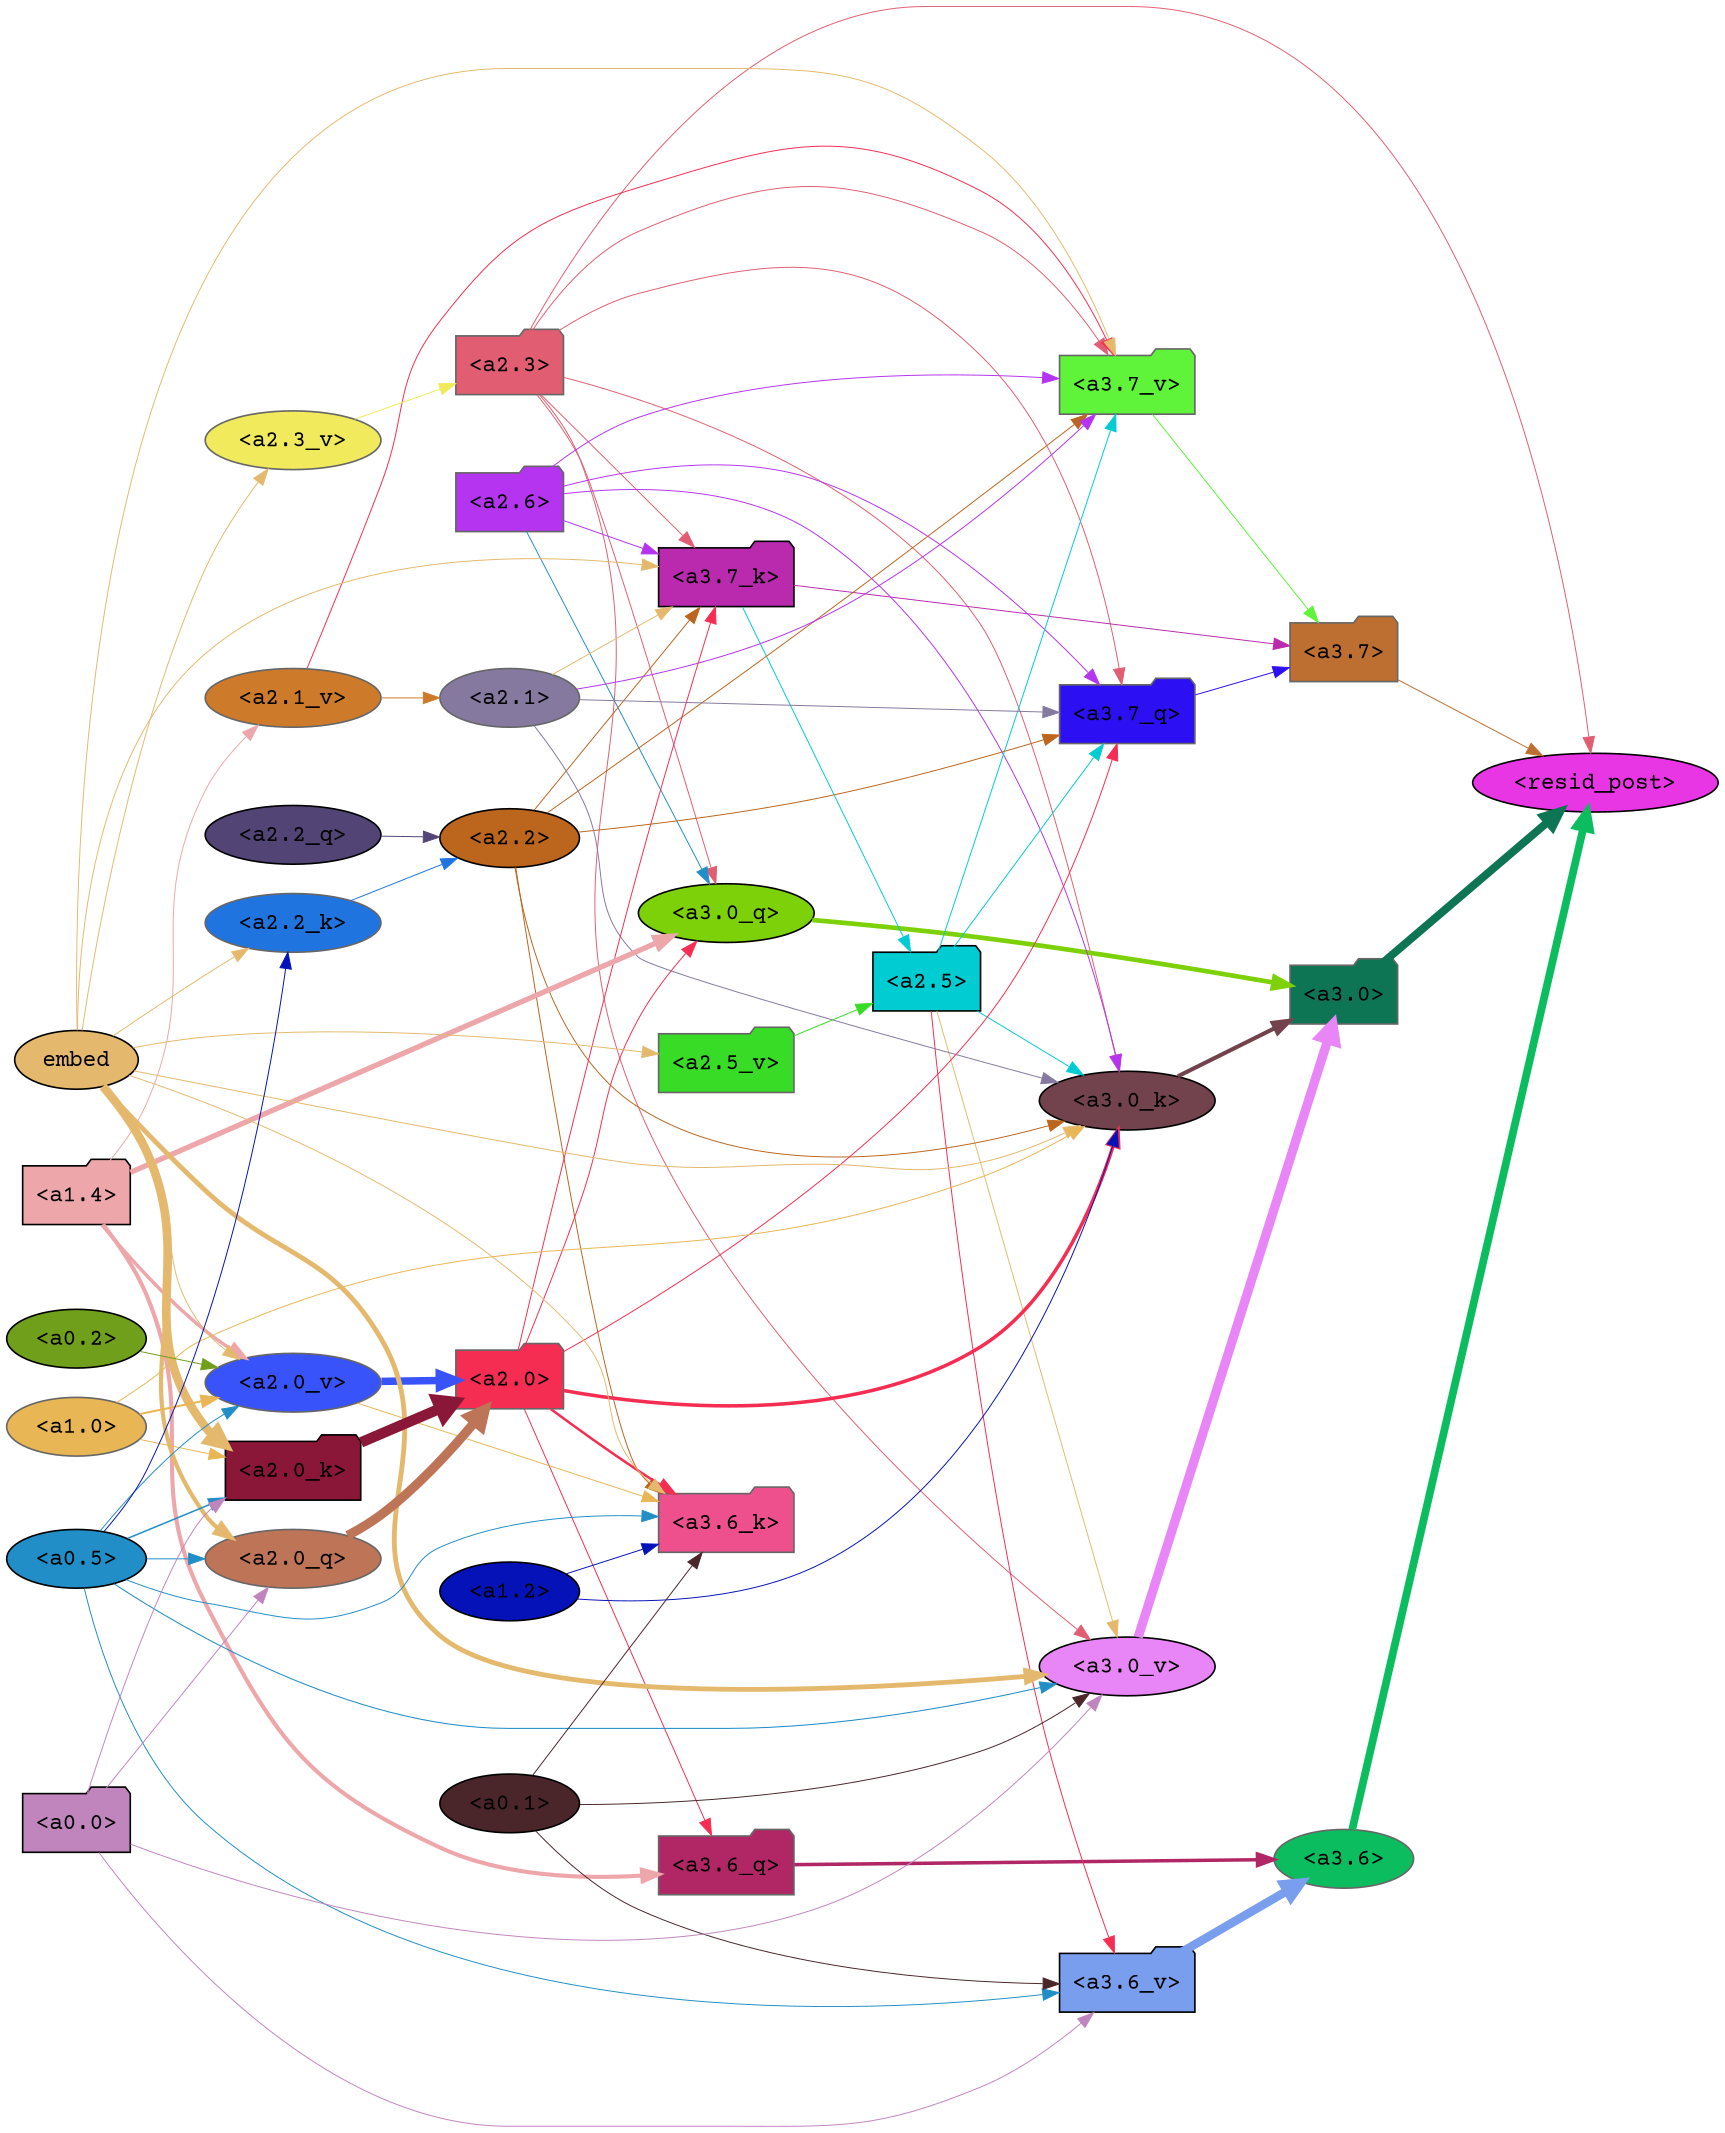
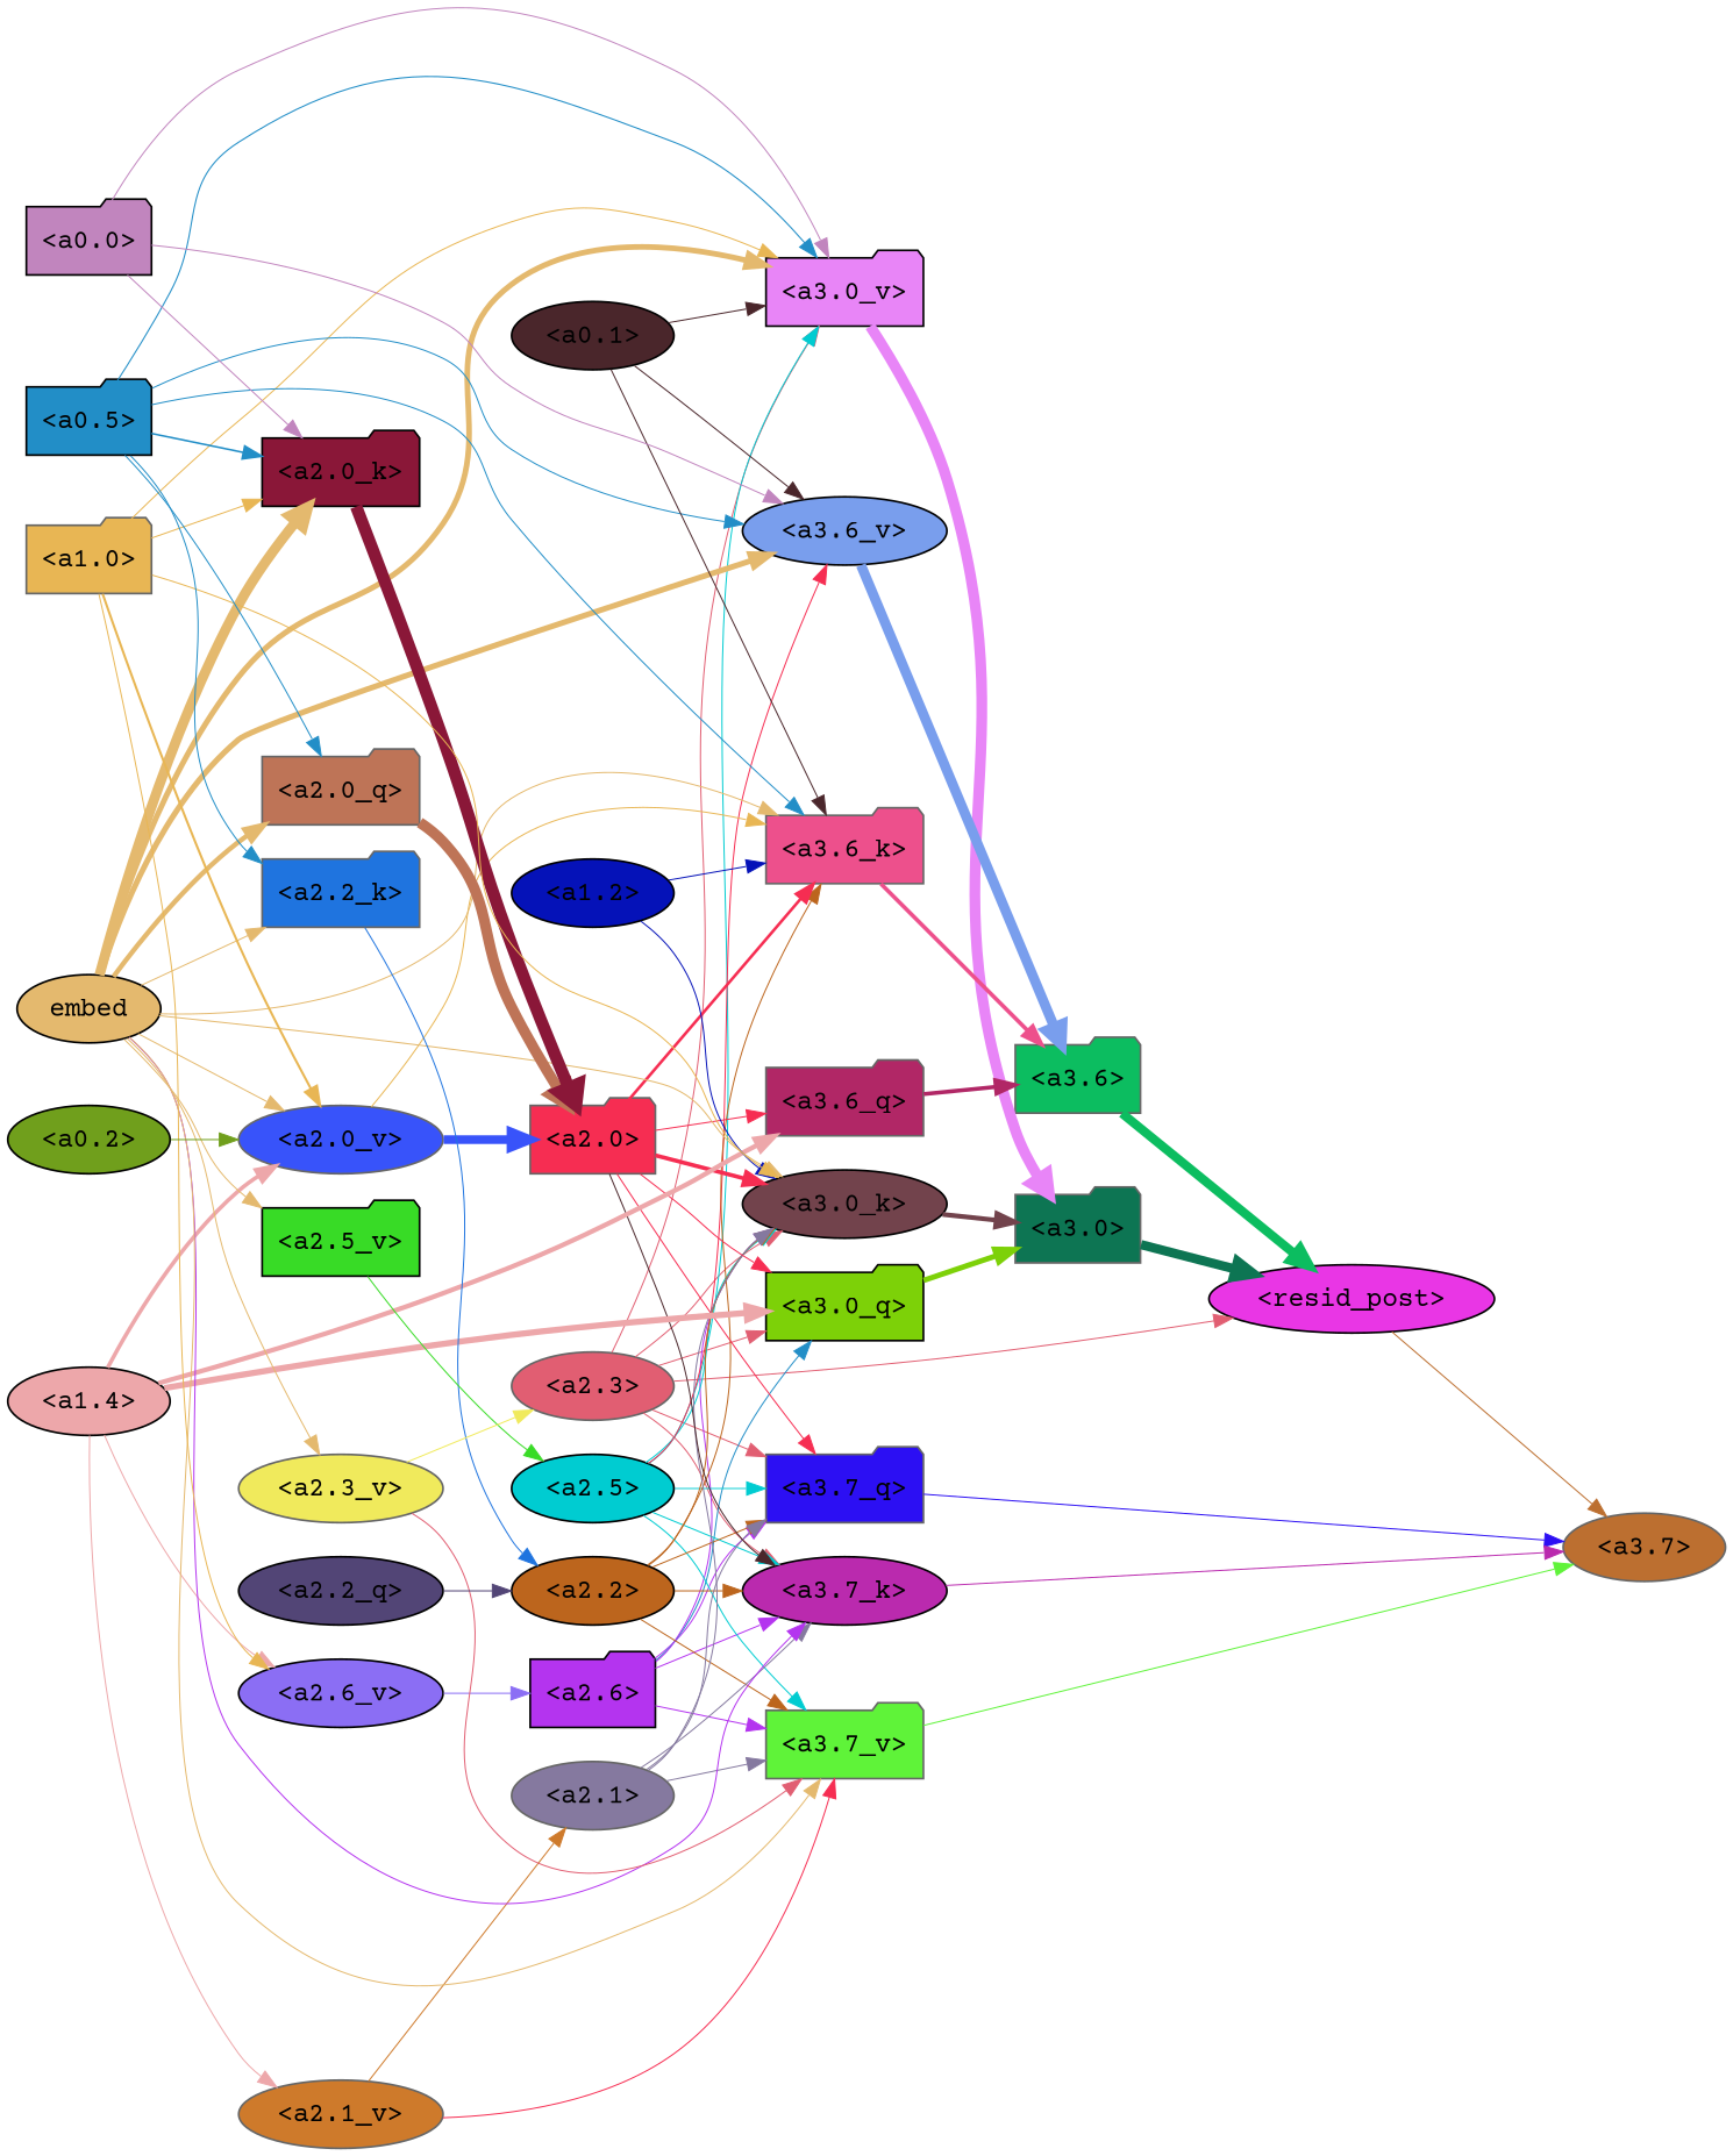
  strict digraph {
    fontname="Courier Prime"
    rankdir=LR
    splines=true
    node [color=black fontname="Courier Prime" shape=ellipse style="filled, rounded"]
    edge [color="#e4b96e" fontname="Courier Prime" penwidth=0.6]
-   "<a3.7>" [color=gray40 fillcolor="#bc6f30" shape=folder]
+   "<a3.7>" [color=gray40 fillcolor="#bc6f30"]
    "<resid_post>" [fillcolor="#e936e5"]
-   "<a3.6>" [color=gray40 fillcolor="#0cbd60"]
+   "<a3.6>" [color=gray40 fillcolor="#0cbd60" shape=folder]
    "<a3.0>" [color=gray40 fillcolor="#0d7553" shape=folder]
-   "<a2.3>" [color=gray40 fillcolor="#e15e72" shape=folder]
+   "<a2.3>" [color=gray40 fillcolor="#e15e72"]
    "<a3.7_q>" [color=gray40 fillcolor="#2c0ff3" shape=folder]
-   "<a3.0_q>" [fillcolor="#7dd108"]
-   "<a3.7_k>" [fillcolor="#ba2aae" shape=folder]
+   "<a3.0_q>" [fillcolor="#7dd108" shape=folder]
+   "<a3.7_k>" [fillcolor="#ba2aae"]
    "<a3.0_k>" [fillcolor="#72434c"]
    "<a3.7_v>" [color=gray40 fillcolor="#5ff339" shape=folder]
-   "<a3.0_v>" [fillcolor="#e885f7"]
+   "<a3.0_v>" [fillcolor="#e885f7" shape=folder]
    "<a3.6_q>" [color=gray40 fillcolor="#b12766" shape=folder]
    "<a3.6_k>" [color=gray40 fillcolor="#ed508c" shape=folder]
-   "<a3.6_v>" [fillcolor="#799eed" shape=folder]
-   "<a2.6>" [color=gray40 fillcolor="#b434ef" shape=folder]
-   "<a2.5>" [fillcolor="#00ccd1" shape=folder]
+   "<a3.6_v>" [fillcolor="#799eed"]
+   "<a2.6>" [fillcolor="#b434ef" shape=folder]
+   "<a2.5>" [fillcolor="#00ccd1"]
    "<a2.2>" [fillcolor="#bc651d"]
    "<a2.1>" [color=gray40 fillcolor="#85799f"]
    "<a2.0>" [color=gray40 fillcolor="#f62d52" shape=folder]
-   "<a1.4>" [fillcolor="#eda7aa" shape=folder]
+   "<a1.4>" [fillcolor="#eda7aa"]
+   "<a2.6_v>" [fillcolor="#8b6ef4"]
    "<a2.1_v>" [color=gray40 fillcolor="#ce7a2b"]
    "<a2.0_v>" [color=gray40 fillcolor="#3853fa"]
    embed [fillcolor="#e4b96e"]
-   "<a2.0_q>" [color=gray40 fillcolor="#be7457"]
-   "<a2.2_k>" [color=gray40 fillcolor="#1f74df"]
+   "<a2.0_q>" [color=gray40 fillcolor="#be7457" shape=folder]
+   "<a2.2_k>" [color=gray40 fillcolor="#1f74df" shape=folder]
    "<a2.0_k>" [fillcolor="#8a1738" shape=folder]
-   "<a2.5_v>" [color=gray40 fillcolor="#38db26" shape=folder]
+   "<a2.5_v>" [fillcolor="#38db26" shape=folder]
    "<a2.3_v>" [color=gray40 fillcolor="#f0ea5c"]
    "<a1.2>" [fillcolor="#0512b8"]
-   "<a1.0>" [color=gray40 fillcolor="#e8b654"]
-   "<a0.5>" [fillcolor="#228ec7"]
+   "<a1.0>" [color=gray40 fillcolor="#e8b654" shape=folder]
+   "<a0.5>" [fillcolor="#228ec7" shape=folder]
    "<a0.1>" [fillcolor="#4a262b"]
    "<a0.0>" [fillcolor="#c185be" shape=folder]
    "<a2.2_q>" [fillcolor="#524576"]
    "<a0.2>" [fillcolor="#709f1c"]
-   "<a3.7>" -> "<resid_post>" [color="#bc6f30"]
+   "<resid_post>" -> "<a3.7>" [color="#bc6f30"]
    "<a3.6>" -> "<resid_post>" [color="#0cbd60" penwidth=4.753257989883423]
    "<a3.0>" -> "<resid_post>" [color="#0d7553" penwidth=4.90053927898407]
    "<a2.3>" -> "<resid_post>" [color="#e15e72"]
    "<a2.3>" -> "<a3.7_q>" [color="#e15e72"]
    "<a2.3>" -> "<a3.0_q>" [color="#e15e72"]
    "<a2.3>" -> "<a3.7_k>" [color="#e15e72"]
    "<a2.3>" -> "<a3.0_k>" [color="#e15e72"]
-   "<a2.3>" -> "<a3.7_v>" [color="#e15e72"]
+   "<a2.3_v>" -> "<a3.7_v>" [color="#e15e72"]
    "<a2.3>" -> "<a3.0_v>" [color="#e15e72"]
    "<a3.7_q>" -> "<a3.7>" [color="#2c0ff3"]
    "<a3.0_q>" -> "<a3.0>" [color="#7dd108" penwidth=2.870753765106201]
    "<a3.7_k>" -> "<a3.7>" [color="#ba2aae"]
    "<a3.0_k>" -> "<a3.0>" [color="#72434c" penwidth=2.520303964614868]
    "<a3.7_v>" -> "<a3.7>" [color="#5ff339"]
    "<a3.0_v>" -> "<a3.0>" [color="#e885f7" penwidth=5.680712580680847]
    "<a3.6_q>" -> "<a3.6>" [color="#b12766" penwidth=2.160832464694977]
+   "<a3.6_k>" -> "<a3.6>" [color="#ed508c" penwidth=2.13908451795578]
    "<a3.6_v>" -> "<a3.6>" [color="#799eed" penwidth=5.297133803367615]
    "<a2.6>" -> "<a3.7_q>" [color="#b434ef"]
    "<a2.6>" -> "<a3.0_q>" [color="#228ec7"]
    "<a2.6>" -> "<a3.7_k>" [color="#b434ef"]
    "<a2.6>" -> "<a3.0_k>" [color="#b434ef"]
    "<a2.6>" -> "<a3.7_v>" [color="#b434ef"]
    "<a2.5>" -> "<a3.7_q>" [color="#00ccd1"]
-   "<a3.7_k>" -> "<a2.5>" [color="#00ccd1"]
+   "<a2.5>" -> "<a3.7_k>" [color="#00ccd1"]
    "<a2.5>" -> "<a3.0_k>" [color="#00ccd1"]
    "<a2.5>" -> "<a3.7_v>" [color="#00ccd1"]
-   "<a2.5>" -> "<a3.0_v>"
+   "<a2.5>" -> "<a3.0_v>" [color="#00ccd1"]
    "<a2.5>" -> "<a3.6_v>" [color="#f62d52"]
    "<a2.2>" -> "<a3.7_q>" [color="#bc651d"]
    "<a2.2>" -> "<a3.7_k>" [color="#bc651d"]
    "<a2.2>" -> "<a3.0_k>" [color="#bc651d"]
    "<a2.2>" -> "<a3.7_v>" [color="#bc651d"]
    "<a2.2>" -> "<a3.6_k>" [color="#bc651d"]
    "<a2.1>" -> "<a3.7_q>" [color="#85799f"]
-   "<a2.1>" -> "<a3.7_k>"
+   "<a2.1>" -> "<a3.7_k>" [color="#85799f"]
    "<a2.1>" -> "<a3.0_k>" [color="#85799f"]
-   "<a2.1>" -> "<a3.7_v>" [color="#b434ef"]
+   "<a2.1>" -> "<a3.7_v>" [color="#85799f"]
    "<a2.0>" -> "<a3.7_q>" [color="#f62d52"]
    "<a2.0>" -> "<a3.0_q>" [color="#f62d52"]
-   "<a2.0>" -> "<a3.7_k>" [color="#f62d52"]
+   "<a2.0>" -> "<a3.7_k>" [color="#4a262b"]
    "<a2.0>" -> "<a3.0_k>" [color="#f62d52" penwidth=2.172017753124237]
    "<a2.0>" -> "<a3.6_q>" [color="#f62d52"]
    "<a2.0>" -> "<a3.6_k>" [color="#f62d52" penwidth=1.5348684191703796]
    "<a1.4>" -> "<a3.0_q>" [color="#eda7aa" penwidth=3.2595192790031433]
    "<a1.4>" -> "<a3.6_q>" [color="#eda7aa" penwidth=2.532623291015625]
+   "<a1.4>" -> "<a2.6_v>" [color="#eda7aa"]
    "<a1.4>" -> "<a2.1_v>" [color="#eda7aa"]
    "<a1.4>" -> "<a2.0_v>" [color="#eda7aa" penwidth=2.1199009865522385]
+   "<a2.6_v>" -> "<a2.6>" [color="#8b6ef4"]
    "<a2.1_v>" -> "<a3.7_v>" [color="#f62d52"]
    "<a2.1_v>" -> "<a2.1>" [color="#ce7a2b"]
    "<a2.0_v>" -> "<a3.6_k>" [color="#e8b654"]
    "<a2.0_v>" -> "<a2.0>" [color="#3853fa" penwidth=4.592647075653076]
-   embed -> "<a3.7_k>"
+   embed -> "<a3.7_k>" [color="#b434ef"]
    embed -> "<a3.0_k>" [penwidth=0.6117386221885681]
    embed -> "<a3.7_v>"
    embed -> "<a3.0_v>" [penwidth=2.969020187854767]
    embed -> "<a3.6_k>"
+   embed -> "<a3.6_v>" [penwidth=3.0186105966567993]
    embed -> "<a2.0_v>"
    embed -> "<a2.0_q>" [penwidth=2.5791755318641663]
    embed -> "<a2.2_k>"
    embed -> "<a2.0_k>" [penwidth=5.307481050491333]
    embed -> "<a2.5_v>"
    embed -> "<a2.3_v>"
    "<a2.0_q>" -> "<a2.0>" [color="#be7457" penwidth=5.682948350906372]
    "<a2.2_k>" -> "<a2.2>" [color="#1f74df"]
    "<a2.0_k>" -> "<a2.0>" [color="#8a1738" penwidth=6.450693130493164]
    "<a2.5_v>" -> "<a2.5>" [color="#38db26"]
    "<a2.3_v>" -> "<a2.3>" [color="#f0ea5c"]
    "<a1.2>" -> "<a3.0_k>" [color="#0512b8"]
    "<a1.2>" -> "<a3.6_k>" [color="#0512b8"]
    "<a1.0>" -> "<a3.0_k>" [color="#e8b654"]
+   "<a1.0>" -> "<a3.0_v>" [color="#e8b654"]
+   "<a1.0>" -> "<a2.6_v>" [color="#e8b654"]
    "<a1.0>" -> "<a2.0_v>" [color="#e8b654" penwidth=1.237271785736084]
    "<a1.0>" -> "<a2.0_k>" [color="#e8b654"]
    "<a0.5>" -> "<a3.0_v>" [color="#228ec7" penwidth=0.6409564018249512]
    "<a0.5>" -> "<a3.6_k>" [color="#228ec7"]
    "<a0.5>" -> "<a3.6_v>" [color="#228ec7"]
-   "<a0.5>" -> "<a2.0_v>" [color="#228ec7"]
    "<a0.5>" -> "<a2.0_q>" [color="#228ec7"]
-   "<a0.5>" -> "<a2.2_k>" [color="#0512b8"]
+   "<a0.5>" -> "<a2.2_k>" [color="#228ec7"]
    "<a0.5>" -> "<a2.0_k>" [color="#228ec7" penwidth=0.9355769157409668]
    "<a0.1>" -> "<a3.0_v>" [color="#4a262b"]
    "<a0.1>" -> "<a3.6_k>" [color="#4a262b"]
    "<a0.1>" -> "<a3.6_v>" [color="#4a262b"]
    "<a0.0>" -> "<a3.0_v>" [color="#c185be"]
    "<a0.0>" -> "<a3.6_v>" [color="#c185be"]
-   "<a0.0>" -> "<a2.0_q>" [color="#c185be"]
    "<a0.0>" -> "<a2.0_k>" [color="#c185be"]
    "<a2.2_q>" -> "<a2.2>" [color="#524576"]
    "<a0.2>" -> "<a2.0_v>" [color="#709f1c"]
  }
